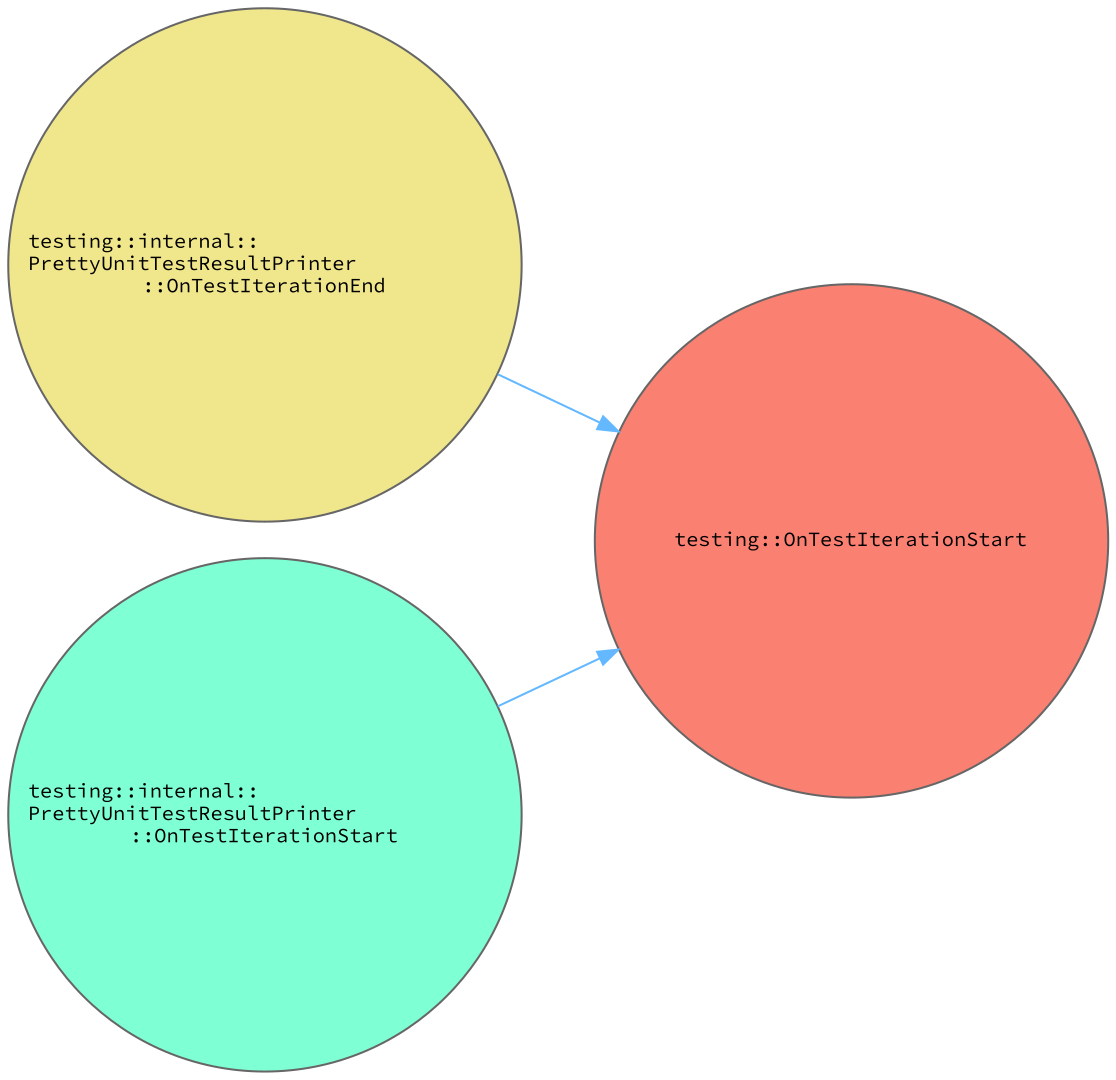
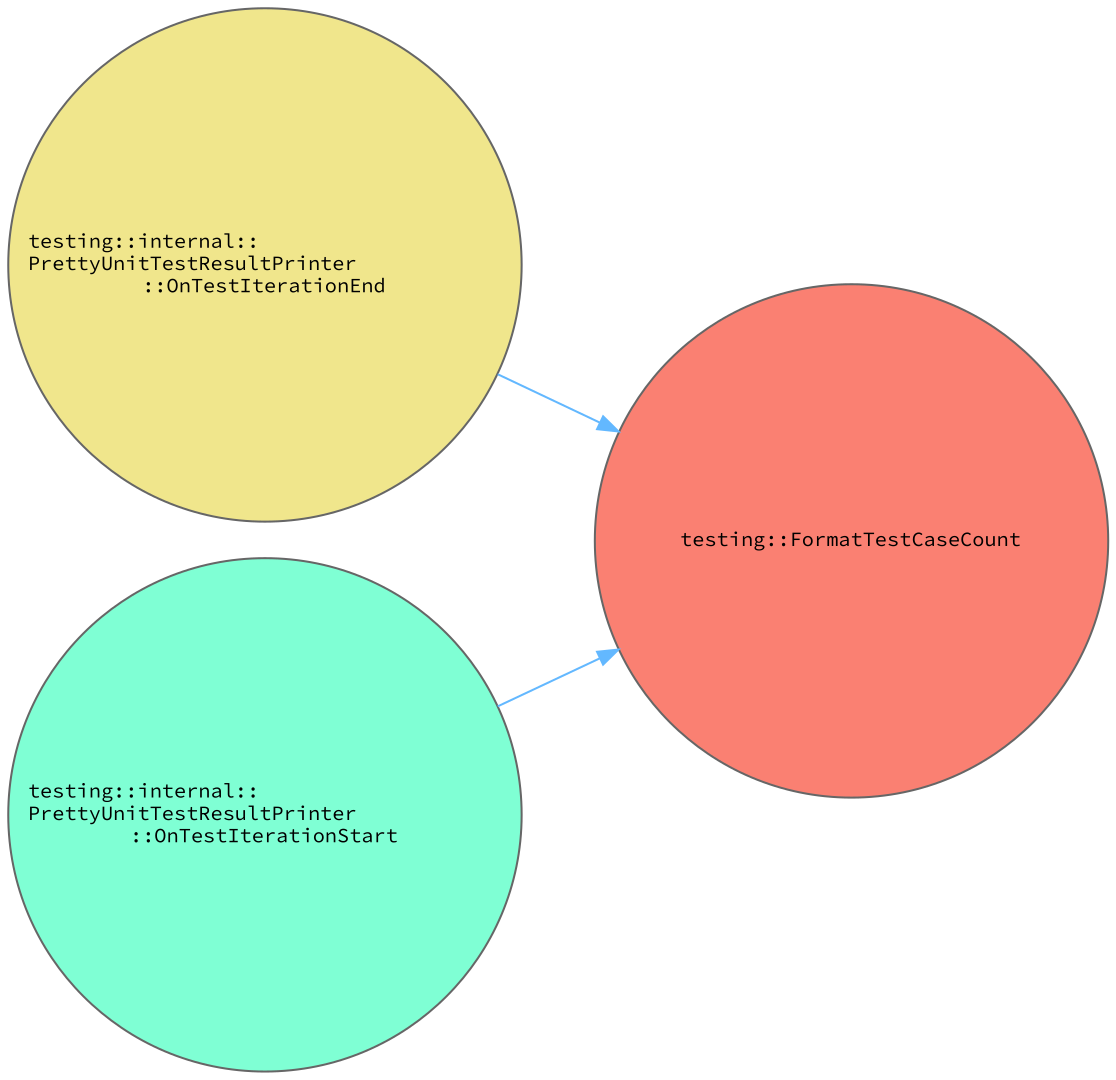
  digraph {
    rankdir=RL
    fontname="Source Code Pro"
    node [color=grey40 fontname="Source Code Pro" fontsize=10 shape=circle style=filled]
    edge [color=steelblue1 dir=back fontname="Source Code Pro" fontsize=10 labelfontname=Helvetica labelfontsize=10 style=solid]
-   n1 [color=gray40 fillcolor=salmon fontcolor=black height=0.2 label="testing::OnTestIterationStart" width=0.4]
+   n1 [color=gray40 fillcolor=salmon fontcolor=black height=0.2 label="testing::FormatTestCaseCount" width=0.4]
    n2 [fillcolor=khaki height=0.2 label="testing::internal::\lPrettyUnitTestResultPrinter\l::OnTestIterationEnd" width=0.4]
    n3 [fillcolor=aquamarine height=0.2 label="testing::internal::\lPrettyUnitTestResultPrinter\l::OnTestIterationStart" width=0.4]
    n1 -> n2
    n1 -> n3
  }
